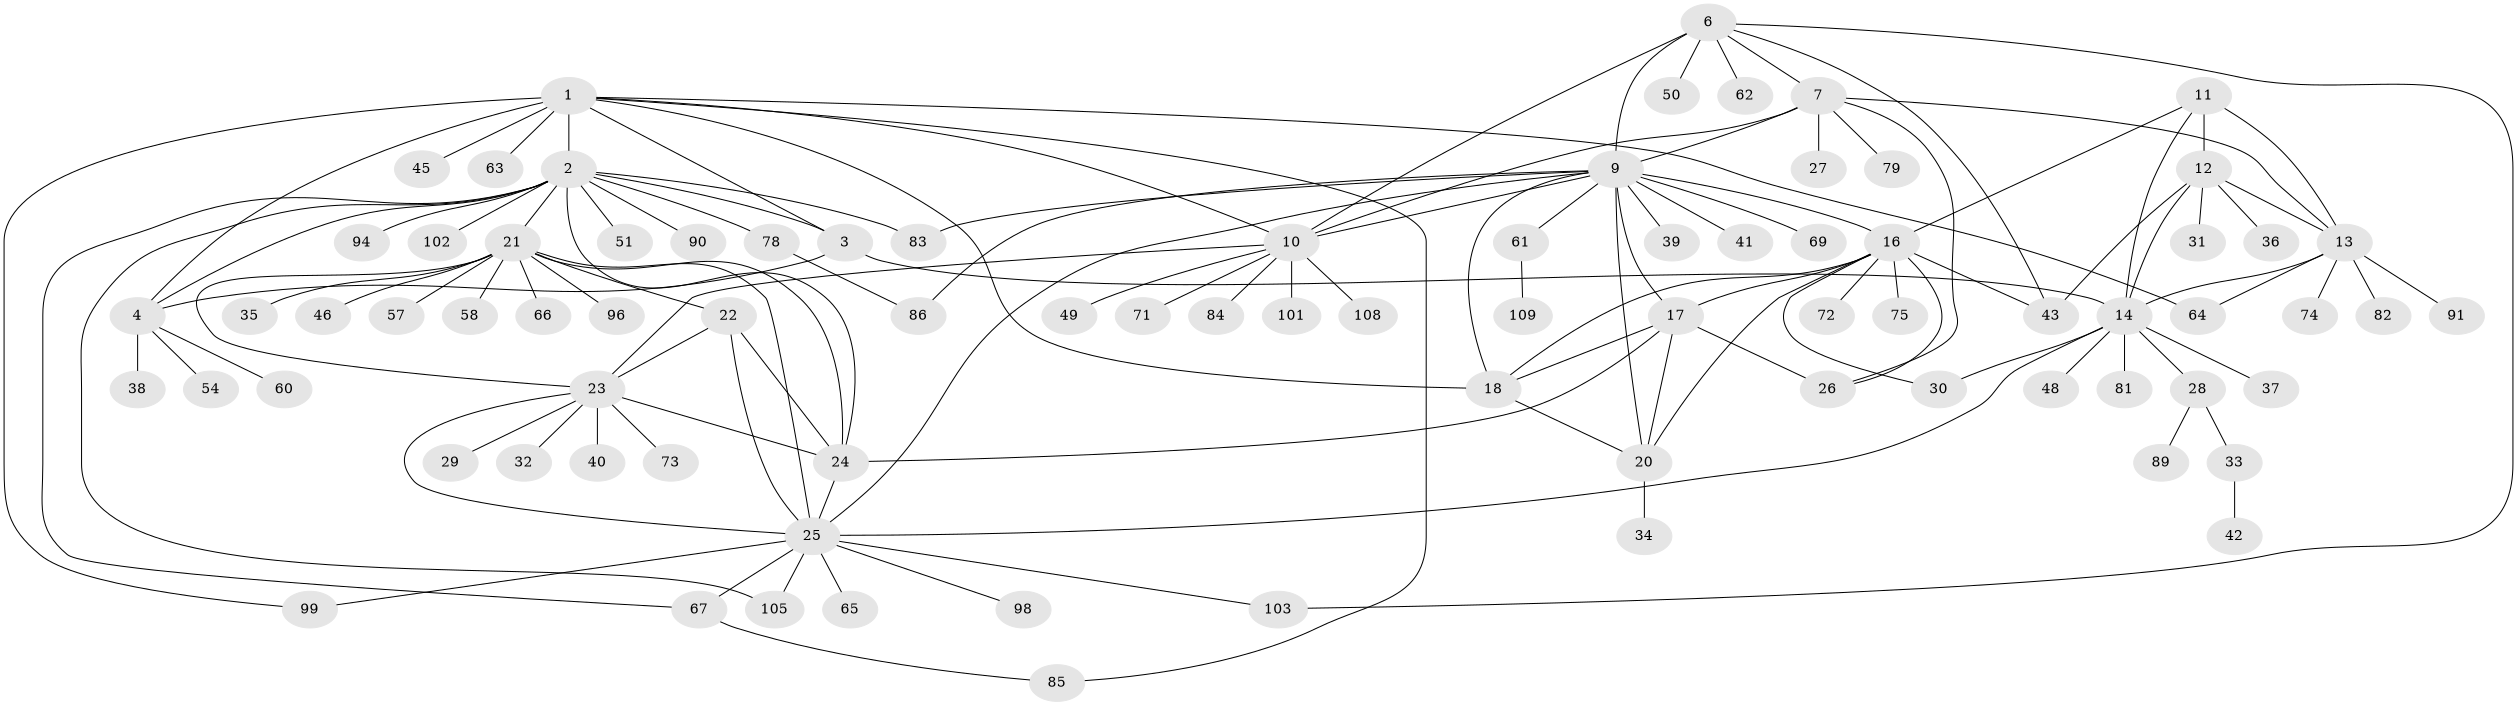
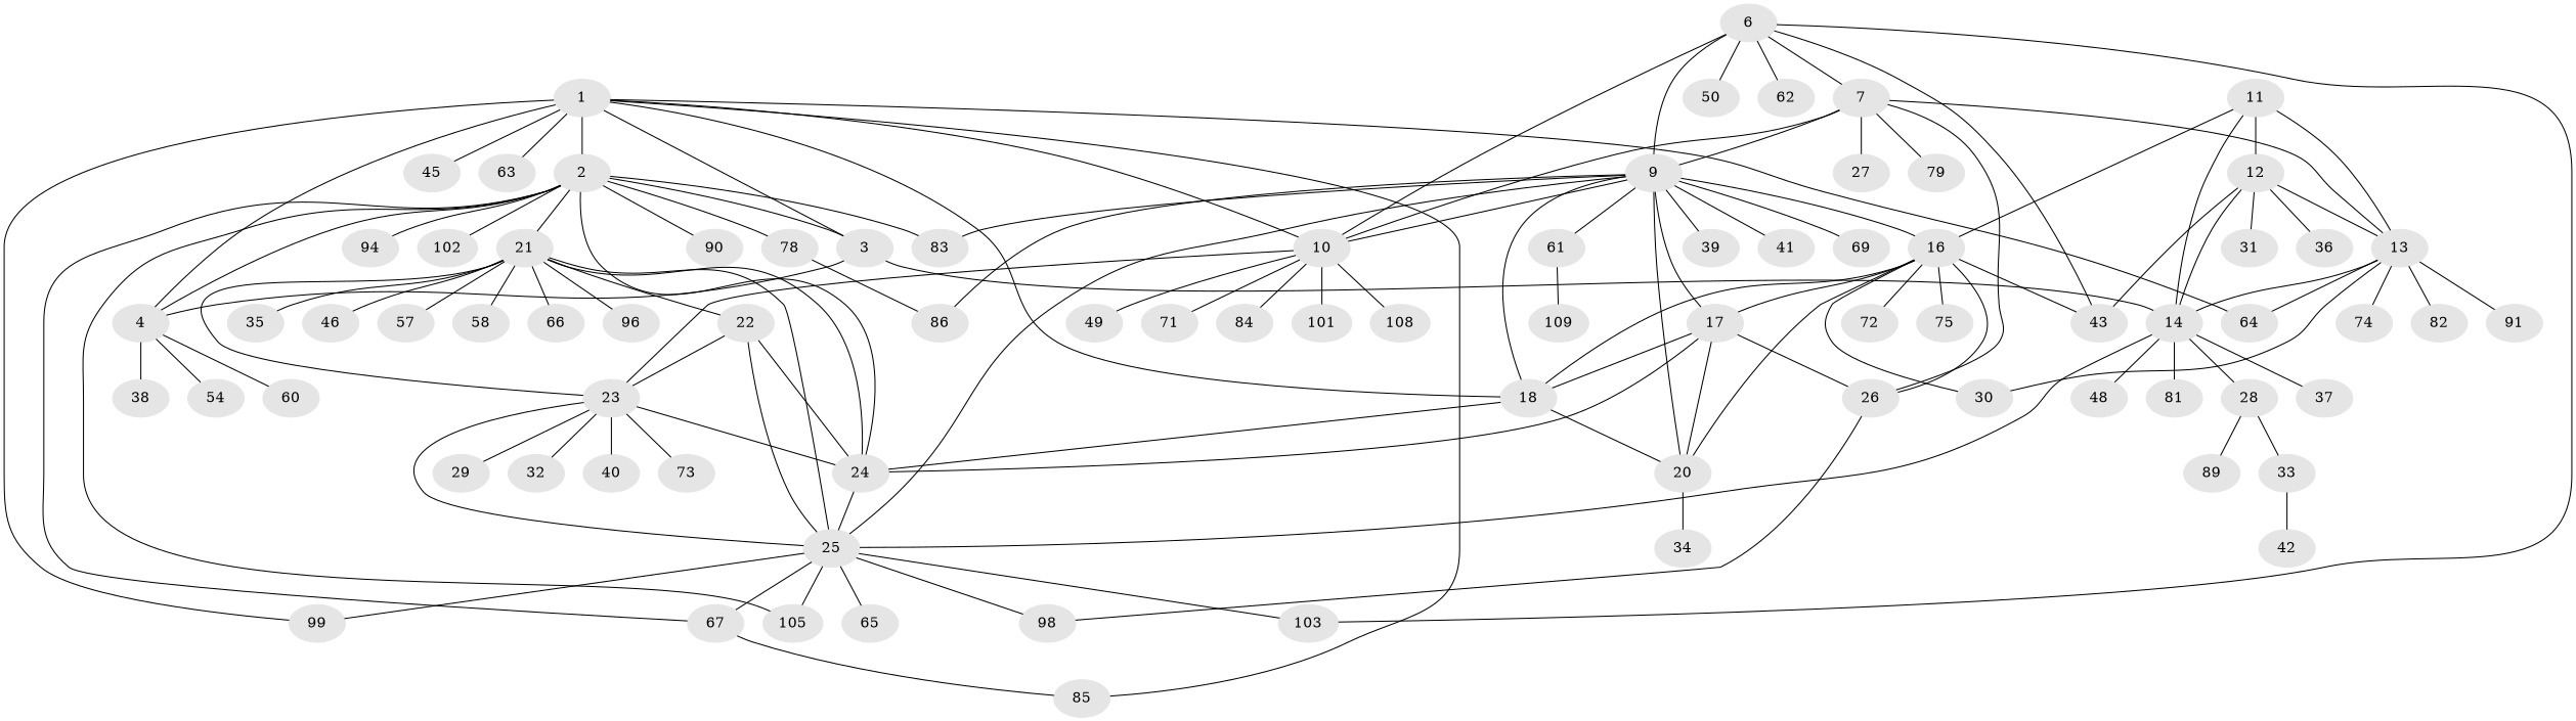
  graph {
    node [color=gray90 style=filled]
    1 [super="+87"]
    2 [super="+76"]
    3 [super="+97"]
    4 [super="+5"]
    10 [super="+44"]
    18 [super="+77"]
    45
    63
    64
    85
    99
    21 [super="+88"]
    24 [super="+47"]
-   51
    67
    78
    83
    90
    94
    102
    105
    14 [super="+107"]
    38
    54
    60
    23 [super="+53"]
    49
    71
    84
    101
    108
    20 [super="+95"]
    25 [super="+59"]
    22 [super="+93"]
    35
    46 [super="+100"]
    57
    58
    66
    96
    n41 [label=86 super="+104"]
    28 [super="+86"]
    37
    48
    81
    6 [super="+8"]
    7 [super="+106"]
    9 [super="+19"]
    43 [super="+52"]
    50
    62
    103
    13 [super="+15"]
    26 [super="+68"]
    27
    79
    16 [super="+70"]
    17
    39
    41
    61
    69
    30
    74
    82
    91
    98
    72
    75
    34
    65
    109
    29
    32
    40
    73
    11 [super="+55"]
    12 [super="+92"]
    31
    36 [super="+56"]
    33
    89
    42
    1 -- 2
    1 -- 3
    1 -- 4 [weight=2]
    1 -- 10
    1 -- 18
    1 -- 45
    1 -- 63
    1 -- 64
    1 -- 85
    1 -- 99
    2 -- 3
    2 -- 4 [weight=2]
    2 -- 21
    2 -- 24
-   2 -- 51
    2 -- 67
    2 -- 78
    2 -- 83
    2 -- 90
    2 -- 94
    2 -- 102
    2 -- 105
    3 -- 4 [weight=2]
    3 -- 14
    4 -- 38
    4 -- 54
    4 -- 60
    10 -- 23
    10 -- 49
    10 -- 71
    10 -- 84
    10 -- 101
    10 -- 108
+   18 -- 24
    18 -- 20
    21 -- 24
    21 -- 23
    21 -- 25
    21 -- 22
    21 -- 35
    21 -- 46
    21 -- 57
    21 -- 58
    21 -- 66
    21 -- 96
    24 -- 25
    67 -- 85
    78 -- n41
    14 -- 25
    14 -- 28
    14 -- 37
    14 -- 48
    14 -- 81
    23 -- 24
    23 -- 25
    23 -- 29
    23 -- 32
    23 -- 40
    23 -- 73
    20 -- 34
    25 -- 99
    25 -- 67
    25 -- 105
    25 -- 103
    25 -- 98
    25 -- 65
    22 -- 24
    22 -- 23
    22 -- 25
    28 -- 33
    28 -- 89
    6 -- 10 [weight=2]
    6 -- 7 [weight=2]
    6 -- 9 [weight=2]
    6 -- 43
    6 -- 50
    6 -- 62
    6 -- 103
    7 -- 10
    7 -- 9
    7 -- 13
    7 -- 26
    7 -- 27
    7 -- 79
    9 -- 10
    9 -- 18
    9 -- 83
    9 -- 20
    9 -- 25
    9 -- n41
    9 -- 16
    9 -- 17
    9 -- 39
    9 -- 41
    9 -- 61
    9 -- 69
    13 -- 64
    13 -- 14 [weight=2]
-   14 -- 30
+   13 -- 30
    13 -- 74
    13 -- 82
    13 -- 91
+   26 -- 98
    16 -- 18
    16 -- 20
    16 -- 43
    16 -- 26
    16 -- 17
    16 -- 30
    16 -- 72
    16 -- 75
    17 -- 18
    17 -- 24
    17 -- 20
    17 -- 26
    61 -- 109
    11 -- 14
    11 -- 13 [weight=2]
    11 -- 16
    11 -- 12
    12 -- 14
    12 -- 43
    12 -- 13 [weight=2]
    12 -- 31
    12 -- 36
    33 -- 42
  }
